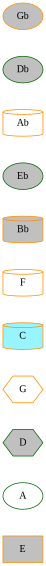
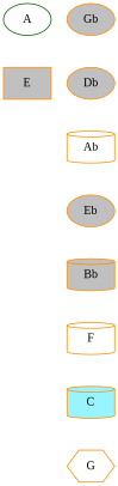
  graph {
    fontname="Liberation Serif"
    mindist=.1
    node [color=darkorange fillcolor=gray fontname="Liberation Serif" margin=0 shape=ellipse style=filled]
    edge [fontname="Liberation Serif" style=invis]
    E [shape=box]
    Gb
-   Db [color=darkgreen]
+   Db
    Ab [fillcolor=white shape=cylinder]
-   Eb [color=darkgreen]
+   Eb
    Bb [shape=cylinder]
    F [fillcolor=white shape=cylinder]
    C [fillcolor=cadetblue1 shape=cylinder]
    G [fillcolor=white shape=hexagon]
-   D [color=darkgreen shape=hexagon]
    A [color=darkgreen fillcolor=white]
    subgraph sub_1 {
      E
      Gb
      Db
      Ab
      Eb
      Bb
      F
      C
      G
-     D
      A
    }
    Gb -- Db
    Db -- Ab
    Ab -- Eb
    Eb -- Bb
    Bb -- F
    F -- C
    C -- G
-   G -- D
-   D -- A
    A -- E
  }
